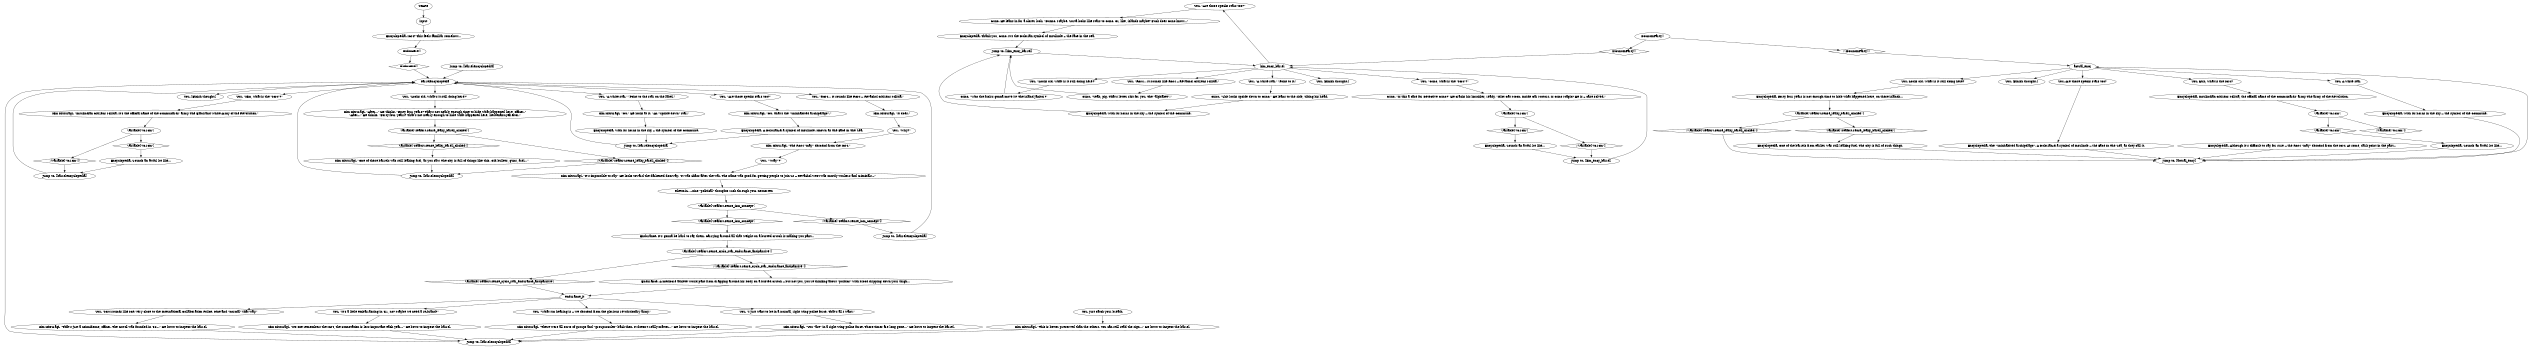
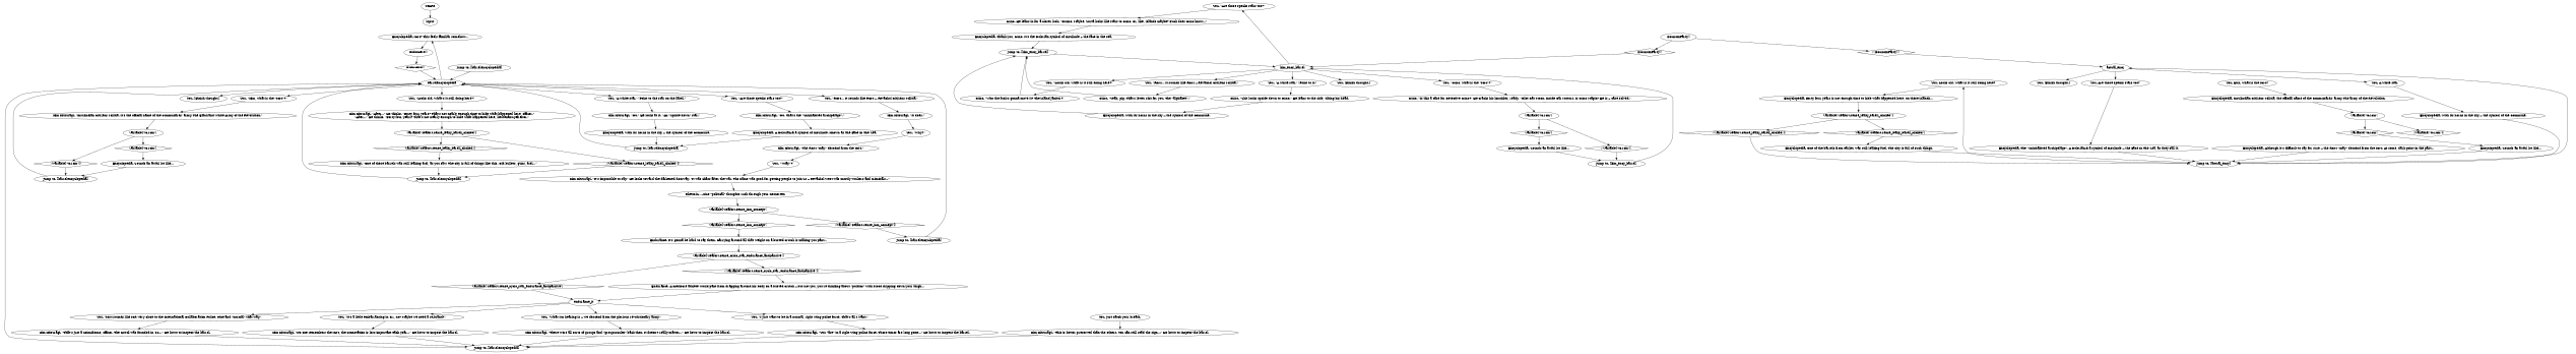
  digraph {
    n1 [label=START]
    n2 [label=input]
    n3 [label="Encyclopedia: ICM? This feels familiar somehow..."]
    n4 [label="IsKimHere()"]
    n5 [label="Variable[\"tc.rcm\"]"]
    n6 [label="Variable[\"tc.rcm\"]" shape=diamond]
    n7 [label="!(Variable[\"tc.rcm\"])" shape=diamond]
    n8 [label="Encyclopedia: Sounds an awful lot like..."]
    n9 [label="Jump to: [barrelencyclopedia]"]
    n10 [label=barrelencyclopedia]
    n11 [label="You: \"Are those specks stars too?\""]
    n12 [label="Cuno: He leans in for a closer look. \"Dunno. Maybe. Sorta looks like stars to Cuno. Or, like, islands maybe? Fuck does Cuno know...\""]
    n13 [label="Encyclopedia: Thank you, Cuno. It's the Dolorian symbol of Insulinde -- the face in the sea."]
    n14 [label="You: Just catch your breath."]
    n15 [label="Kim Kitsuragi: \"This is better preserved than the others. You can still read the sign...\" He bows to inspect the barrel."]
    n16 [label="Jump to: [barrelencyclopedia]"]
    n17 [label="Encyclopedia: Forty four years is not enough time to hide what happened here, on these islands..."]
    n18 [label="Variable[\"seafort.sense_leaky_barell_clicked\"]"]
    n19 [label="Variable[\"seafort.sense_leaky_barell_clicked\"]" shape=diamond]
    n20 [label="!(Variable[\"seafort.sense_leaky_barell_clicked\"])" shape=diamond]
    n21 [label="You: Looks old. What is it still doing here?"]
    n22 [label="Encyclopedia: With its horns in the sky -- the symbol of the Commune."]
    n23 [label="Jump to: [kim_ency_barrel]"]
    n24 [label=kim_ency_barrel]
    n25 [label="You: \"RCM... It sounds like RCM -- Revachol Citizens Militia.\""]
    n26 [label="Kim Kitsuragi: \"It does.\""]
    n27 [label="You: \"Why?\""]
    n28 [label="You: [Finish thought.]"]
    n29 [label="You: \"Are those specks stars too?\""]
    n30 [label="You: \"Looks old. What's it still doing here?\""]
    n31 [label="You: \"Kim, what is the *ICM*?\""]
    n32 [label="You: \"A white star.\" (Point to the star on the label.)"]
    n33 [label="Jump to: [barrelencyclopedia]"]
    n34 [label="Variable[\"tc.rcm\"]"]
    n35 [label="Variable[\"tc.rcm\"]" shape=diamond]
    n36 [label="!(Variable[\"tc.rcm\"])" shape=diamond]
    n37 [label="Encyclopedia: Sounds an awful lot like..."]
    n38 [label="Jump to: [actual_ency]"]
    n39 [label="You: Huh, what is the ICM?"]
    n40 [label="Encyclopedia: Insulindian Citizens Militia, the official name of the communards' army. The army of the Revolution."]
    n41 [label="Kim Kitsuragi: \"No. That's the *uninhabited archipelago*.\""]
    n42 [label="Encyclopedia: A Dolorian-era symbol of Insulinde. Known as The Face In The Sea."]
    n43 [label="You: [Finish thought.]"]
    n44 [label="Jump to: [barrelencyclopedia]"]
    n45 [label="Kim Kitsuragi: \"That's just a coincidence, officer. The CoMil was founded in '32...\" He bows to inspect the barrel."]
    n46 [label="Kim Kitsuragi: \"No one remembers the ICM, the connotation is less important each year...\" He bows to inspect the barrel."]
    n47 [label="Kim Kitsuragi: \"There were all sorts of groups and *groupuscules* back then. It doesn't really matter...\" He bows to inspect the barrel."]
    n48 [label="Jump to: [barrelencyclopedia]"]
    n49 [label=actual_ency]
    n50 [label="Endurance: A mediocre athlete would pant from dragging around his body on a busted crutch -- but not you, you're thinking about *politics* with blood dripping down your thigh..."]
    n51 [label=endurance_it]
    n52 [label="You: \"What I'm hearing is -- we descend from the glorious revolutionary army.\""]
    n53 [label="You: \"I just want to be in a normal, right wing police force. That's all I want.\""]
    n54 [label="You: \"ICM sounds like ICP. Very close to the International Collaboration Police. Nice and *normal* that way.\""]
    n55 [label="You: \"It's a little embarrassing in '51, no? Maybe we need a re-brand?\""]
    n56 [label="Kim Kitsuragi: \"You *are* in a right wing police force. Those times are long gone...\" He bows to inspect the barrel."]
    n57 [label="You: \"Cuno, what is the *ICM*?\""]
    n58 [label="Cuno: \"Is this a case for Detective Cuno?\" He cracks his knuckles, ready. \"Idiot Cat Moon. Inside Car Motors. Is Cuno Magic? He is -- case solved.\""]
    n59 [label="Variable[\"tc.rcm\"]"]
    n60 [label="Encyclopedia: Although it's difficult to say for sure -- the RCM *may* descend from the ICM. At some, dark point in the past..."]
    n61 [label="Kim Kitsuragi: \"The RCM *may* descend from the ICM.\""]
    n62 [label="Kim Kitsuragi: \"After...\" He thinks. \"Forty four years? That's not nearly enough time to hide what happened here, officer.\"\n\"After...\" He thinks. \"Forty four years? That's not nearly enough to hide what happened here, lieutenant-yefreitor.\""]
    n63 [label="Variable[\"seafort.sense_leaky_barell_clicked\"]"]
    n64 [label="Encyclopedia: With its horns in the sky -- the symbol of the Commune."]
    n65 [label="Kim Kitsuragi: \"It's impossible to say.\" He looks toward the darkened doorway. \"It was chaos after the war. The name was good for getting people to join us -- Revachol West was mostly workers and criminals...\""]
    n66 [label="Rhetoric: ...nice *political* thoughts rush through your neocortex."]
    n67 [label="Variable[\"seafort.sense_icm_concept\"]"]
    n68 [label="Kim Kitsuragi: \"No.\" He looks at it. \"An *upside down* star.\""]
    n69 [label="Encyclopedia: With its horns in the sky -- the symbol of the Commune."]
    n70 [label="You: \"RCM... It sounds like RCM -- Revachol Citizens Militia.\""]
    n71 [label="Cuno: \"Yeah, pig. That's letter shit for you. The *alphabet*.\""]
    n72 [label="You: Are those specks stars too?"]
    n73 [label="Encyclopedia: The *uninhabited archipelago*. A Dolorian-era symbol of Insulinde -- the Face In The Sea, as they call it."]
    n74 [label="Jump to: [kim_ency_barrel]"]
    n75 [label="You: \"Looks old. What is it still doing here?\""]
    n76 [label="You: \"A white star.\" (Point to it.)"]
    n77 [label="Encyclopedia: Sounds an awful lot like..."]
    n78 [label="Kim Kitsuragi: \"Insulindian Citizens Militia. It's the official name of the communards' army. The Black and White Army of the Revolution.\""]
    n79 [label="Cuno: \"Who the fuck's gonna move it? The island janitor?\""]
    n80 [label="Cuno: \"Shit looks upside down to Cuno.\" He leans to the side, tilting his head."]
    n81 [label="Encyclopedia: One of the barrels from earlier was still leaking fuel. The city is full of such things."]
    n82 [label="IsKimHere()" shape=diamond]
    n83 [label="IsCunoInParty()"]
    n84 [label="IsCunoInParty()" shape=diamond]
    n85 [label="!(IsCunoInParty())" shape=diamond]
    n86 [label="You: [Finish thought.]"]
    n87 [label="You: \"*May*?\""]
    n88 [label="Variable[\"seafort.sense_icm_concept\"]" shape=diamond]
    n89 [label="!(Variable[\"seafort.sense_icm_concept\"])" shape=diamond]
    n90 [label="Jump to: [barrelencyclopedia]"]
    n91 [label="You: A white star."]
    n92 [label="Endurance: It's gonna be hard to say them. Carrying around all that weight on a busted crutch is making you pant..."]
    n93 [label="Variable[\"seafort.sense_cyclo_star_endurance_antipassive\"]"]
    n94 [label="Variable[\"seafort.sense_cyclo_star_endurance_antipassive\"]" shape=diamond]
    n95 [label="!(Variable[\"seafort.sense_cyclo_star_endurance_antipassive\"])" shape=diamond]
    n96 [label="Variable[\"tc.rcm\"]" shape=diamond]
    n97 [label="!(Variable[\"tc.rcm\"])" shape=diamond]
    n98 [label="Kim Kitsuragi: \"One of these barrels was still leaking fuel, as you saw. The city is full of things like this. Old bullets, guns, fuel...\""]
    n99 [label="Variable[\"seafort.sense_leaky_barell_clicked\"]" shape=diamond]
    n100 [label="!(Variable[\"seafort.sense_leaky_barell_clicked\"])" shape=diamond]
    n1 -> n2
-   n2 -> n3
+   n10 -> n3
    n3 -> n4
    n4 -> n82
    n5 -> n6
    n5 -> n7
    n6 -> n8
    n7 -> n9
    n8 -> n9
    n9 -> n10
    n10 -> n25
    n10 -> n28
    n10 -> n29
    n10 -> n30
    n10 -> n31
    n10 -> n32
    n11 -> n12
    n12 -> n13
    n13 -> n23
    n14 -> n15
    n15 -> n16
    n16 -> n10
    n17 -> n18
    n18 -> n19
    n18 -> n20
    n19 -> n81
    n20 -> n38
    n21 -> n17
    n22 -> n23
    n23 -> n24
    n24 -> n11
    n24 -> n43
    n24 -> n57
    n24 -> n70
    n24 -> n75
    n24 -> n76
    n25 -> n26
    n26 -> n27
    n27 -> n61
    n29 -> n41
    n30 -> n62
    n31 -> n78
    n32 -> n68
    n33 -> n10
    n34 -> n35
    n34 -> n36
    n35 -> n37
    n37 -> n38
    n38 -> n49
    n39 -> n40
    n40 -> n34
    n41 -> n42
    n42 -> n48
    n44 -> n10
    n45 -> n16
    n46 -> n16
    n47 -> n16
    n48 -> n10
-   n49 -> n21
-   n49 -> n39
+   n38 -> n21
    n49 -> n72
    n49 -> n86
    n49 -> n91
    n50 -> n51
    n51 -> n52
    n51 -> n53
    n51 -> n54
    n51 -> n55
    n52 -> n47
    n53 -> n56
    n54 -> n45
    n55 -> n46
    n56 -> n16
    n57 -> n58
    n58 -> n59
    n59 -> n96
    n59 -> n97
    n60 -> n38
    n61 -> n87
    n62 -> n63
    n63 -> n99
    n63 -> n100
    n64 -> n38
    n65 -> n66
    n66 -> n67
    n67 -> n88
    n67 -> n89
    n68 -> n69
    n69 -> n48
    n70 -> n71
    n71 -> n23
    n72 -> n73
    n73 -> n38
    n74 -> n24
    n75 -> n79
    n76 -> n80
    n77 -> n74
    n78 -> n5
    n79 -> n23
    n80 -> n22
    n81 -> n38
    n82 -> n10
    n83 -> n84
    n83 -> n85
    n84 -> n24
    n85 -> n49
    n87 -> n65
    n88 -> n92
    n89 -> n44
    n90 -> n10
    n91 -> n64
    n92 -> n93
    n93 -> n94
    n93 -> n95
    n94 -> n51
    n95 -> n50
    n96 -> n77
    n97 -> n74
    n98 -> n90
    n99 -> n98
    n100 -> n90
  }
